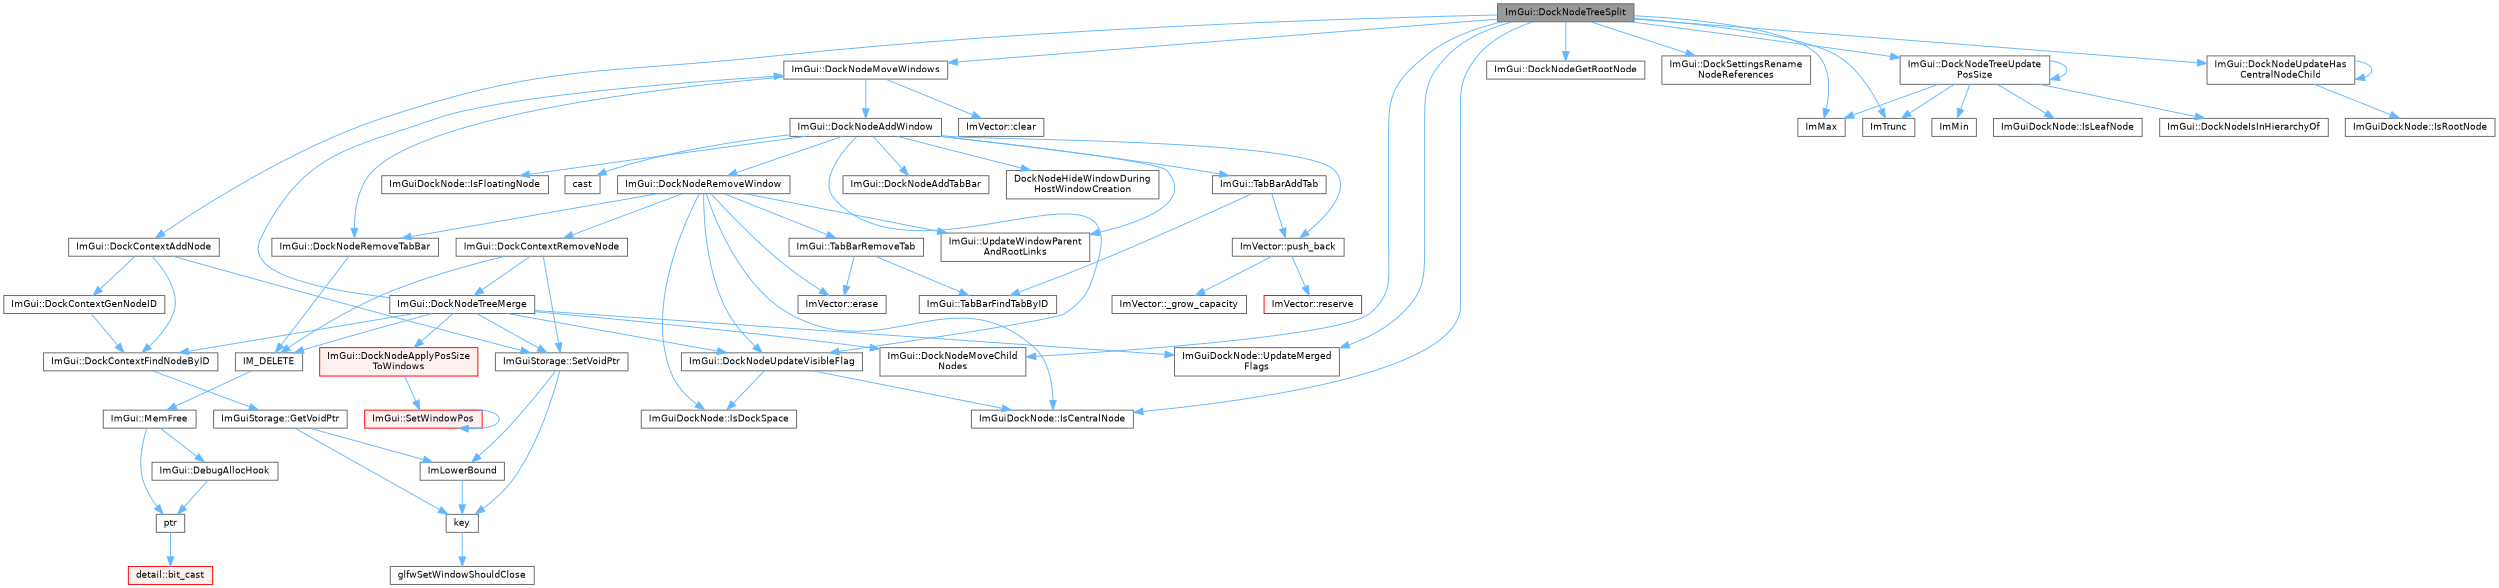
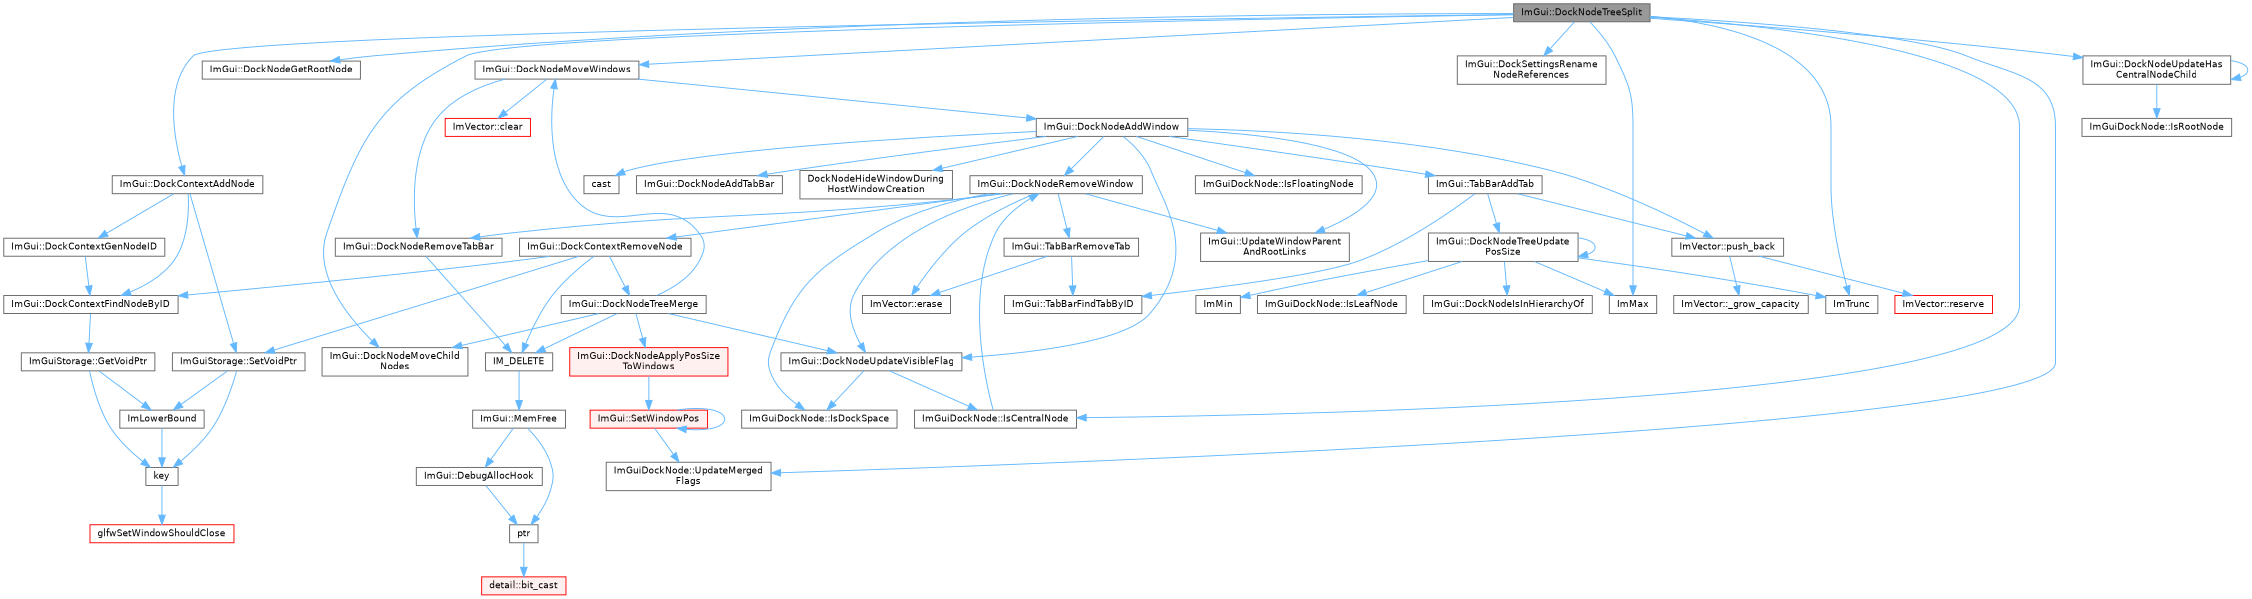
  digraph {
    rankdir=TB
    node [color=grey40 fillcolor=white fontname=Helvetica fontsize=10 shape=box style=filled]
    edge [color=steelblue1 fontname=Helvetica fontsize=10 labelfontname=Helvetica labelfontsize=10 style=solid]
    n1 [color=gray40 fillcolor=grey60 fontcolor=black height=0.2 label="ImGui::DockNodeTreeSplit" width=0.4]
    n2 [height=0.2 label="ImGui::DockContextAddNode" width=0.4]
    n3 [height=0.2 label="ImGui::DockNodeGetRootNode" width=0.4]
    n4 [height=0.2 label="ImGui::DockNodeMoveChild\lNodes" width=0.4]
    n5 [height=0.2 label="ImGui::DockNodeMoveWindows" width=0.4]
    n6 [height=0.2 label="ImGui::DockSettingsRename\lNodeReferences" width=0.4]
    n7 [height=0.2 label="ImGuiDockNode::UpdateMerged\lFlags" width=0.4]
    n8 [height=0.2 label="ImGuiDockNode::IsCentralNode" width=0.4]
    n9 [height=0.2 label="ImGui::DockNodeTreeUpdate\lPosSize" width=0.4]
    n10 [height=0.2 label=ImMax width=0.4]
    n11 [height=0.2 label=ImTrunc width=0.4]
    n12 [height=0.2 label="ImGui::DockNodeUpdateHas\lCentralNodeChild" width=0.4]
    n13 [height=0.2 label="ImGui::DockContextFindNodeByID" width=0.4]
    n14 [height=0.2 label="ImGui::DockContextGenNodeID" width=0.4]
    n15 [height=0.2 label="ImGuiStorage::SetVoidPtr" width=0.4]
-   n16 [height=0.2 label="ImVector::clear" width=0.4]
+   n16 [color=red height=0.2 label="ImVector::clear" width=0.4]
    n17 [height=0.2 label="ImGui::DockNodeAddWindow" width=0.4]
    n18 [height=0.2 label="ImGui::DockNodeRemoveTabBar" width=0.4]
    n19 [height=0.2 label="ImGui::DockNodeIsInHierarchyOf" width=0.4]
    n20 [height=0.2 label=ImMin width=0.4]
    n21 [height=0.2 label="ImGuiDockNode::IsLeafNode" width=0.4]
    n22 [height=0.2 label="ImGuiDockNode::IsRootNode" width=0.4]
    n23 [height=0.2 label="ImGuiStorage::GetVoidPtr" width=0.4]
    n24 [height=0.2 label=ImLowerBound width=0.4]
    n25 [height=0.2 label=key width=0.4]
-   n26 [height=0.2 label=glfwSetWindowShouldClose width=0.4]
+   n26 [color=red height=0.2 label=glfwSetWindowShouldClose width=0.4]
    n27 [height=0.2 label="ImGui::DockNodeAddTabBar" width=0.4]
    n28 [height=0.2 label="DockNodeHideWindowDuring\lHostWindowCreation" width=0.4]
    n29 [height=0.2 label="ImGui::DockNodeRemoveWindow" width=0.4]
    n30 [height=0.2 label="ImGui::DockNodeUpdateVisibleFlag" width=0.4]
    n31 [height=0.2 label="ImGui::UpdateWindowParent\lAndRootLinks" width=0.4]
    n32 [height=0.2 label="ImGuiDockNode::IsFloatingNode" width=0.4]
    n33 [height=0.2 label="ImVector::push_back" width=0.4]
    n34 [height=0.2 label="ImGui::TabBarAddTab" width=0.4]
    n35 [height=0.2 label=cast width=0.4]
    n36 [height=0.2 label=IM_DELETE width=0.4]
    n37 [height=0.2 label="ImGui::DockContextRemoveNode" width=0.4]
    n38 [height=0.2 label="ImGuiDockNode::IsDockSpace" width=0.4]
    n39 [height=0.2 label="ImVector::erase" width=0.4]
    n40 [height=0.2 label="ImGui::TabBarRemoveTab" width=0.4]
    n41 [height=0.2 label="ImVector::_grow_capacity" width=0.4]
    n42 [color=red height=0.2 label="ImVector::reserve" width=0.4]
    n43 [height=0.2 label="ImGui::TabBarFindTabByID" width=0.4]
    n44 [height=0.2 label="ImGui::DockNodeTreeMerge" width=0.4]
    n45 [color=red fillcolor="#FFF0F0" height=0.2 label="ImGui::DockNodeApplyPosSize\lToWindows" width=0.4]
    n46 [height=0.2 label="ImGui::MemFree" width=0.4]
    n47 [color=red fillcolor="#FFF0F0" height=0.2 label="ImGui::SetWindowPos" width=0.4]
    n48 [height=0.2 label="ImGui::DebugAllocHook" width=0.4]
    n49 [height=0.2 label=ptr width=0.4]
    n50 [color=red fillcolor="#FFF0F0" height=0.2 label="detail::bit_cast" width=0.4]
    n1 -> n2
    n1 -> n3
    n1 -> n4
    n1 -> n5
    n1 -> n6
    n1 -> n7
    n1 -> n8
-   n1 -> n9
+   n34 -> n9
    n1 -> n10
    n1 -> n11
    n1 -> n12
    n2 -> n13
    n2 -> n14
    n2 -> n15
    n5 -> n16
    n5 -> n17
    n5 -> n18
    n9 -> n9
    n9 -> n10
    n9 -> n11
    n9 -> n19
    n9 -> n20
    n9 -> n21
    n12 -> n12
    n12 -> n22
    n13 -> n23
    n14 -> n13
    n15 -> n24
    n15 -> n25
    n17 -> n27
    n17 -> n28
    n17 -> n29
    n17 -> n30
    n17 -> n31
    n17 -> n32
    n17 -> n33
    n17 -> n34
    n17 -> n35
    n18 -> n36
    n23 -> n24
    n23 -> n25
    n24 -> n25
    n25 -> n26
-   n29 -> n8
+   n8 -> n29
    n29 -> n18
    n29 -> n30
    n29 -> n31
    n29 -> n37
    n29 -> n38
    n29 -> n39
    n29 -> n40
    n30 -> n8
    n30 -> n38
    n33 -> n41
    n33 -> n42
    n34 -> n33
    n34 -> n43
    n36 -> n46
-   n44 -> n13
+   n37 -> n13
    n37 -> n15
    n37 -> n36
    n37 -> n44
    n40 -> n39
    n40 -> n43
    n44 -> n4
    n44 -> n5
-   n44 -> n7
-   n44 -> n15
+   n47 -> n7
    n44 -> n30
    n44 -> n36
    n44 -> n45
    n45 -> n47
    n46 -> n48
    n46 -> n49
    n47 -> n47
    n48 -> n49
    n49 -> n50
  }
